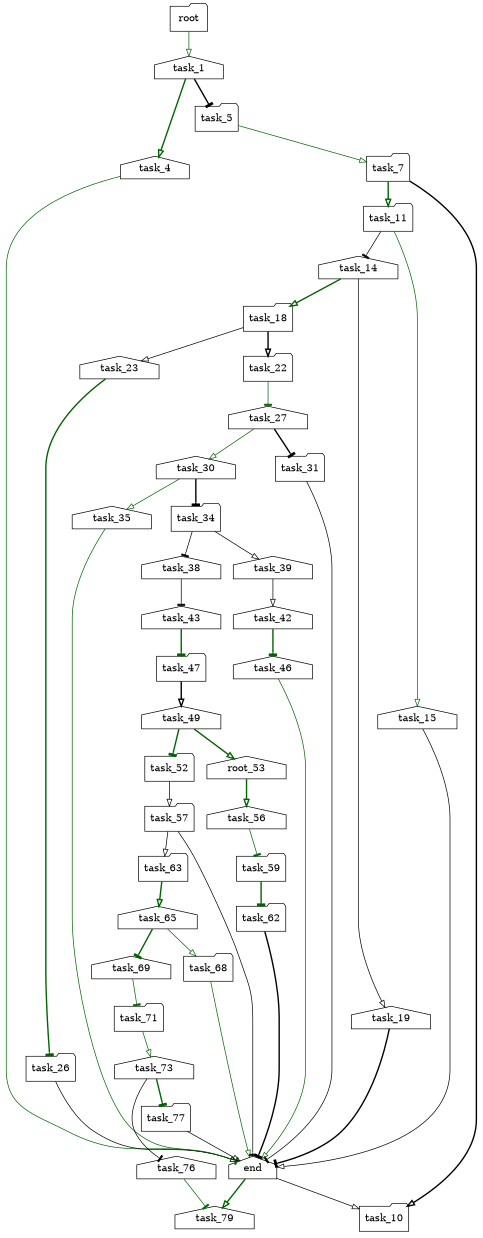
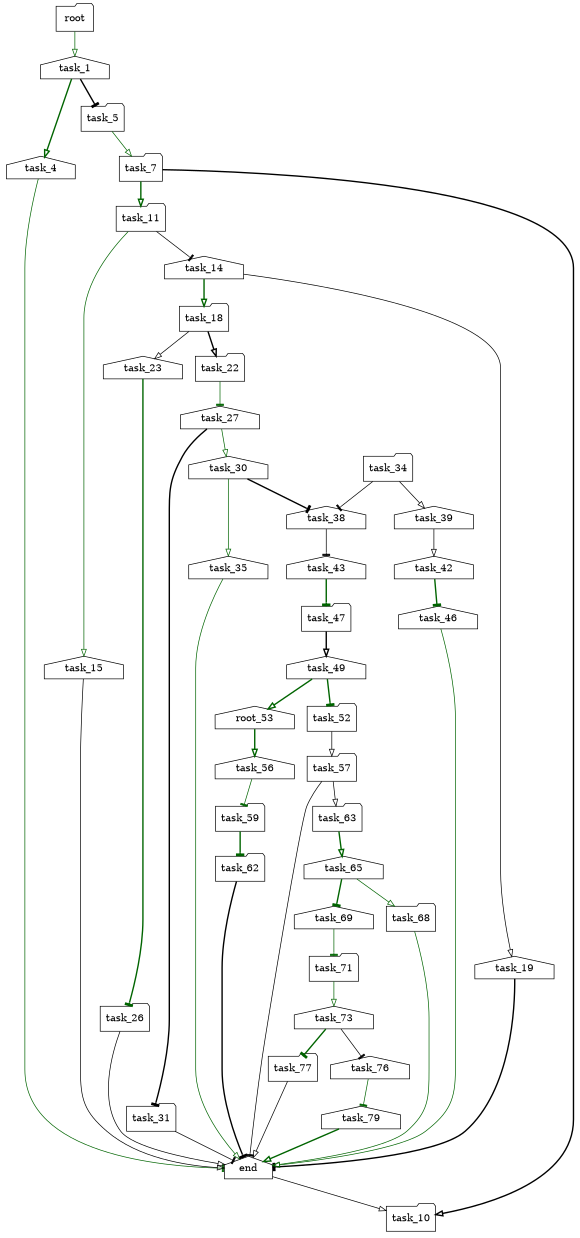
  digraph {
    node [shape=house]
    edge [arrowhead=onormal color=darkgreen style=solid]
    root [shape=folder]
    task_1
    task_4
    task_5 [shape=folder]
    end
    task_7 [shape=folder]
    task_10 [shape=folder]
    task_11 [shape=folder]
    task_14
    task_15
    task_18 [shape=folder]
    task_19
    task_22 [shape=folder]
    task_23
    task_27
    task_26 [shape=folder]
    task_30
    task_31 [shape=folder]
    task_34 [shape=folder]
    task_35
    task_38
    task_39
    task_43
    task_42
    task_47 [shape=folder]
    task_46
    task_49
    task_52 [shape=folder]
    n29 [label=root_53]
    task_57 [shape=folder]
    task_56
    task_63 [shape=folder]
    task_59 [shape=folder]
    task_62 [shape=folder]
    task_65
    task_68 [shape=folder]
    task_69
    task_71 [shape=folder]
    task_73
    task_76
    task_77 [shape=folder]
    task_79
    root -> task_1
    task_1 -> task_4 [style=bold]
    task_1 -> task_5 [arrowhead=tee color=black style=bold]
    task_4 -> end [arrowhead=tee]
    task_5 -> task_7
    end -> task_10 [color=black]
    task_7 -> task_10 [color=black style=bold]
    task_7 -> task_11 [style=bold]
    task_11 -> task_14 [arrowhead=tee color=black]
    task_11 -> task_15
    task_14 -> task_18 [style=bold]
    task_14 -> task_19 [color=black]
    task_15 -> end [color=black]
    task_18 -> task_22 [color=black style=bold]
    task_18 -> task_23 [color=black]
    task_19 -> end [arrowhead=tee color=black style=bold]
    task_22 -> task_27 [arrowhead=tee]
    task_23 -> task_26 [arrowhead=tee style=bold]
    task_27 -> task_30
    task_27 -> task_31 [arrowhead=tee color=black style=bold]
    task_26 -> end [color=black]
-   task_30 -> task_34 [arrowhead=tee color=black style=bold]
+   task_30 -> task_38 [arrowhead=tee color=black style=bold]
    task_30 -> task_35
    task_31 -> end [arrowhead=tee color=black]
    task_34 -> task_38 [arrowhead=tee color=black]
    task_34 -> task_39 [color=black]
    task_35 -> end
    task_38 -> task_43 [arrowhead=tee color=black]
    task_39 -> task_42 [color=black]
    task_43 -> task_47 [arrowhead=tee style=bold]
    task_42 -> task_46 [arrowhead=tee style=bold]
    task_47 -> task_49 [color=black style=bold]
    task_46 -> end
    task_49 -> task_52 [arrowhead=tee style=bold]
    task_49 -> n29 [style=bold]
    task_52 -> task_57 [color=black]
    n29 -> task_56 [style=bold]
    task_57 -> end [arrowhead=tee color=black]
    task_57 -> task_63 [color=black]
    task_56 -> task_59 [arrowhead=tee]
    task_63 -> task_65 [style=bold]
    task_59 -> task_62 [arrowhead=tee style=bold]
    task_62 -> end [arrowhead=tee color=black style=bold]
    task_65 -> task_68
    task_65 -> task_69 [arrowhead=tee style=bold]
    task_68 -> end
    task_69 -> task_71 [arrowhead=tee]
    task_71 -> task_73
    task_73 -> task_76 [arrowhead=tee color=black]
    task_73 -> task_77 [arrowhead=tee style=bold]
    task_76 -> task_79 [arrowhead=tee]
    task_77 -> end [color=black]
-   end -> task_79 [style=bold]
+   task_79 -> end [style=bold]
  }
